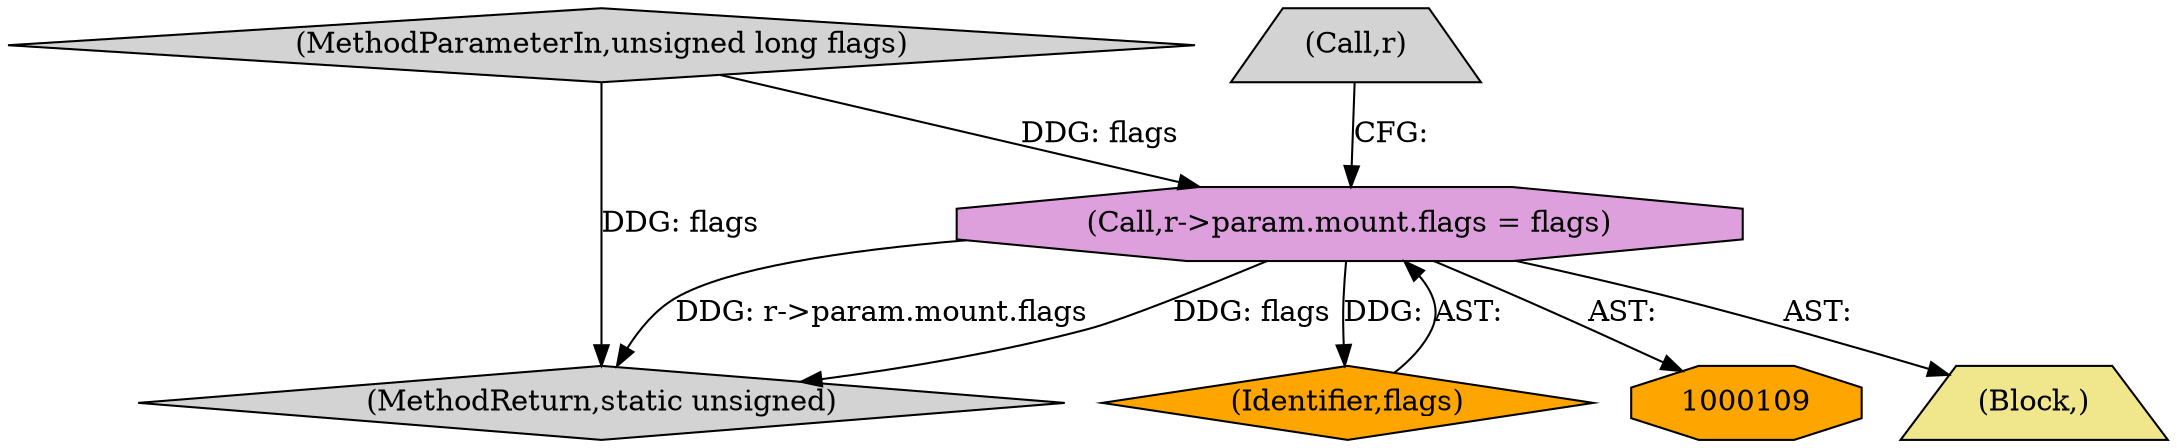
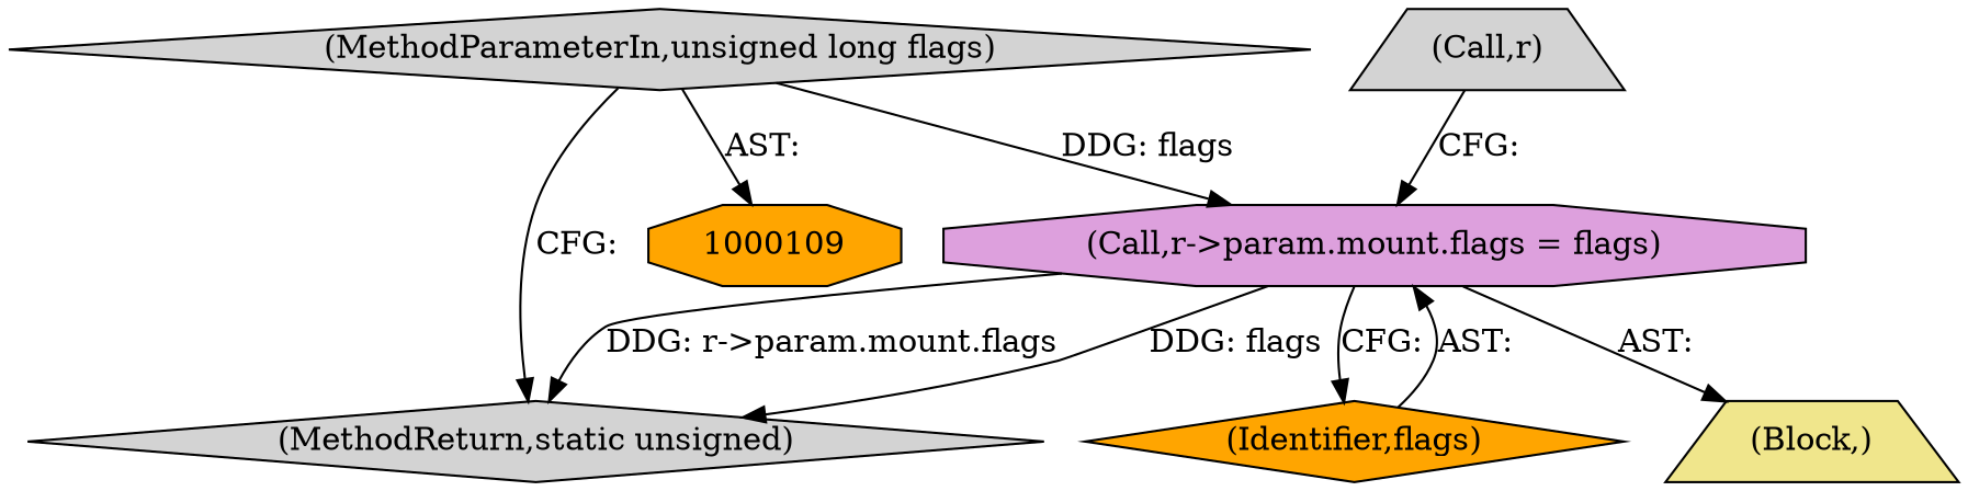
  digraph {
    node [fillcolor=lightgrey shape=diamond style=filled]
    n1 [fillcolor=plum label="(Call,r->param.mount.flags = flags)" shape=octagon]
    n2 [fillcolor=khaki label="(Block,)" shape=trapezium]
    n3 [label="(MethodReturn,static unsigned)"]
    n4 [fillcolor=orange label="(Identifier,flags)"]
    n5 [label="(MethodParameterIn,unsigned long flags)"]
    1000109 [fillcolor=orange shape=octagon]
    n7 [label="(Call,r)" shape=trapezium]
    n1 -> n2 [label="AST: "]
    n1 -> n3 [label="DDG: r->param.mount.flags"]
    n1 -> n3 [label="DDG: flags"]
-   n1 -> n4 [label="DDG: "]
+   n1 -> n4 [label="CFG: "]
    n4 -> n1 [label="AST: "]
    n5 -> n1 [label="DDG: flags"]
-   n5 -> n3 [label="DDG: flags"]
-   n1 -> 1000109 [label="AST: "]
+   n5 -> n3 [label="CFG: "]
+   n5 -> 1000109 [label="AST: "]
    n7 -> n1 [label="CFG: "]
  }
